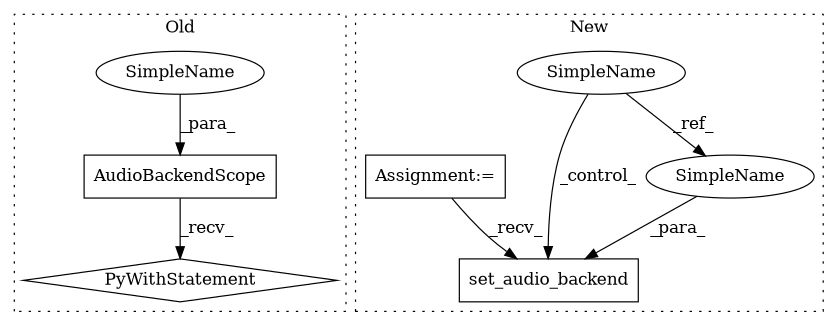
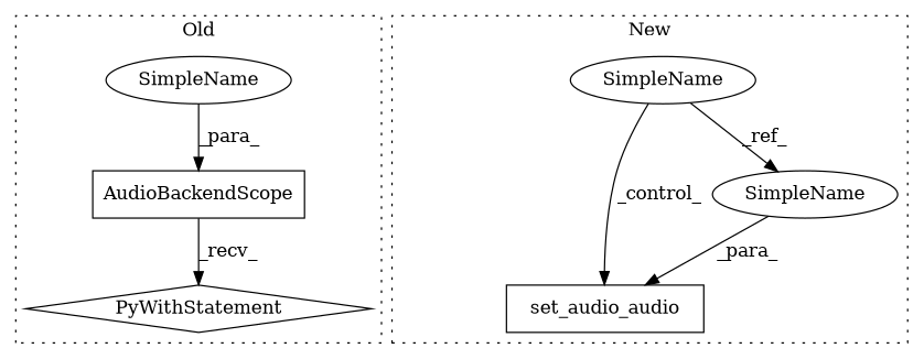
  digraph {
    node [a=42 l=7 shape=box]
    n1 [a=104 l="10,2" label=PyWithStatement s="983,1019" shape=diamond]
    n2 [a=32 l="18,1" label=AudioBackendScope s="993,1018"]
    n3 [label=SimpleName s=1011 shape=ellipse]
-   n4 [a=32 l="18,1" label=set_audio_backend s="965,990"]
+   n4 [a=32 l="18,1" label=set_audio_audio s="965,990"]
    n5 [label=SimpleName s=890 shape=ellipse]
-   n6 [a=7 l=10 label="Assignment:=" s=582]
    n7 [label=SimpleName s=983 shape=ellipse]
    subgraph cluster_1 {
      label=Old
      style=dotted
      n1
      n2
      n3
    }
    subgraph cluster_2 {
      label=New
      style=dotted
      n4
      n5
-     n6
      n7
    }
    n2 -> n1 [label=_recv_]
    n3 -> n2 [label=_para_]
    n5 -> n4 [label=_control_]
    n5 -> n7 [label=_ref_]
-   n6 -> n4 [label=_recv_]
    n7 -> n4 [label=_para_]
  }
